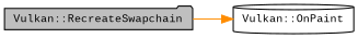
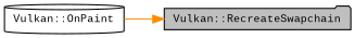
  digraph {
    rankdir=RL
    fontname="Liberation Mono"
    node [color=black fontname="Liberation Mono" fontsize=10 style=filled]
    n1 [fillcolor=grey75 fontcolor=black height=0.2 label="Vulkan::RecreateSwapchain" shape=folder width=0.4]
    n2 [fillcolor=white height=0.2 label="Vulkan::OnPaint" shape=cylinder width=0.4]
-   n2 -> n1 [color=darkorange dir=back fontname="Liberation Mono" fontsize=10 labelfontname=Helvetica labelfontsize=10 style=solid]
+   n1 -> n2 [color=darkorange dir=back fontname="Liberation Mono" fontsize=10 labelfontname=Helvetica labelfontsize=10 style=solid]
  }
